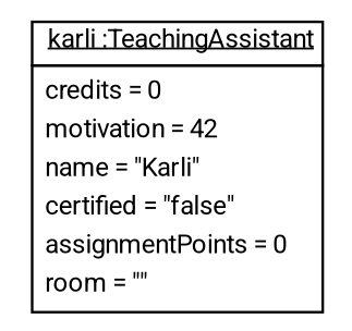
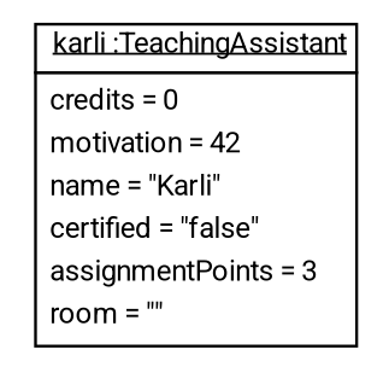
  graph {
    compound=true
    fontname=Roboto
-   n1 [fontname=Roboto fontsize=10 label=<<table border='0' cellborder='1' cellspacing='0'> <tr> <td href="../examples/org/sdmlib/examples/studyrightWithAssignments/model/TeachingAssistant.java"> <u>karli :TeachingAssistant</u></td></tr><tr><td><table border='0' cellborder='0' cellspacing='0'><tr><td align='left'>credits = 0</td></tr><tr><td align='left'>motivation = 42</td></tr><tr><td align='left'>name = "Karli"</td></tr><tr><td align='left'>certified = "false"</td></tr><tr><td align='left'>assignmentPoints = 0</td></tr><tr><td align='left'>room = ""</td></tr></table></td></tr></table>> shape=none]
+   n1 [fontname=Roboto fontsize=10 label=<<table border='0' cellborder='1' cellspacing='0'> <tr> <td href="../examples/org/sdmlib/examples/studyrightWithAssignments/model/TeachingAssistant.java"> <u>karli :TeachingAssistant</u></td></tr><tr><td><table border='0' cellborder='0' cellspacing='0'><tr><td align='left'>credits = 0</td></tr><tr><td align='left'>motivation = 42</td></tr><tr><td align='left'>name = "Karli"</td></tr><tr><td align='left'>certified = "false"</td></tr><tr><td align='left'>assignmentPoints = 3</td></tr><tr><td align='left'>room = ""</td></tr></table></td></tr></table>> shape=none]
  }
